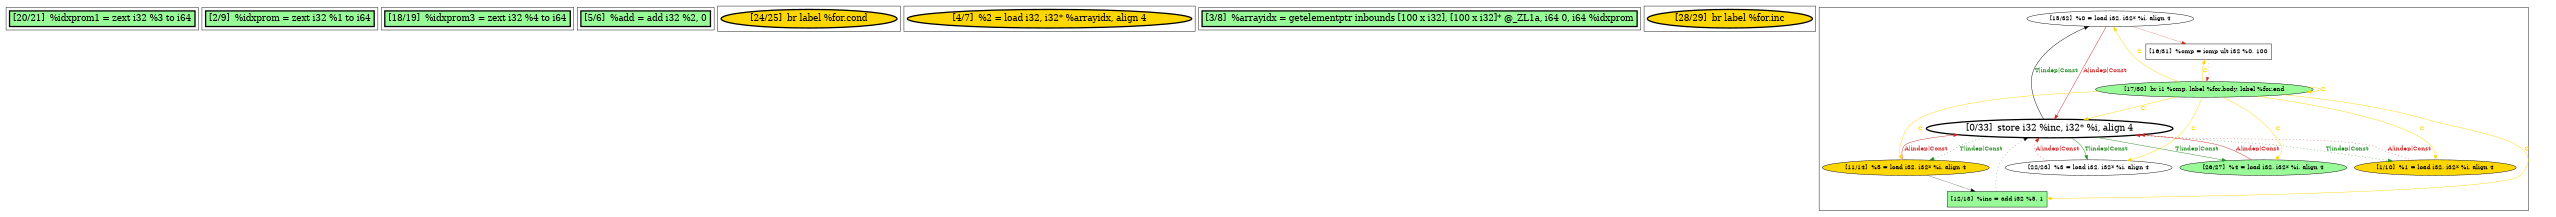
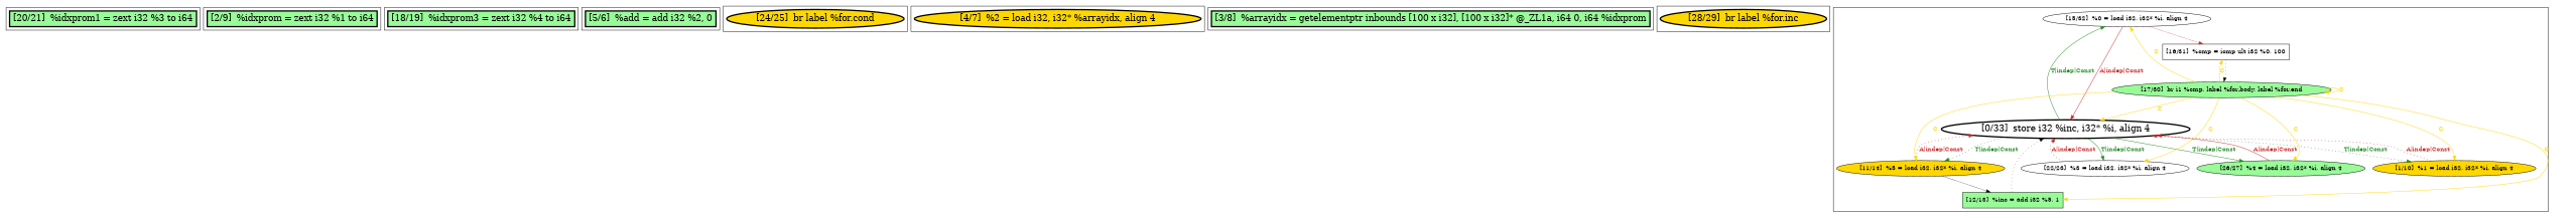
  digraph {
    node [fillcolor=palegreen fontsize=20 penwidth=3.0 shape=ellipse style=filled]
    edge [color=gold fontcolor=gold penwidth=1.0 style=solid]
    n1 [label="[20/21]  %idxprom1 = zext i32 %3 to i64" shape=rectangle]
    n2 [label="[2/9]  %idxprom = zext i32 %1 to i64" shape=rectangle]
    n3 [label="[18/19]  %idxprom3 = zext i32 %4 to i64" shape=rectangle]
    n4 [label="[5/6]  %add = add i32 %2, 0" shape=rectangle]
    n5 [fillcolor=gold label="[24/25]  br label %for.cond"]
    n6 [fillcolor=gold label="[4/7]  %2 = load i32, i32* %arrayidx, align 4"]
    n7 [label="[3/8]  %arrayidx = getelementptr inbounds [100 x i32], [100 x i32]* @_ZL1a, i64 0, i64 %idxprom" shape=rectangle]
    n8 [fillcolor=gold label="[28/29]  br label %for.inc"]
    n9 [fillcolor=white label="[15/32]  %0 = load i32, i32* %i, align 4" fontsize="" penwidth=""]
    n10 [fillcolor=white label="[0/33]  store i32 %inc, i32* %i, align 4"]
    n11 [fillcolor=white label="[16/31]  %cmp = icmp ult i32 %0, 100" shape=rectangle fontsize="" penwidth=""]
    n12 [fillcolor=gold label="[1/10]  %1 = load i32, i32* %i, align 4" fontsize="" penwidth=""]
    n13 [fillcolor=gold label="[11/14]  %5 = load i32, i32* %i, align 4" fontsize="" penwidth=""]
    n14 [label="[12/13]  %inc = add i32 %5, 1" shape=rectangle fontsize="" penwidth=""]
    n15 [fillcolor=white label="[22/23]  %3 = load i32, i32* %i, align 4" fontsize="" penwidth=""]
    n16 [label="[17/30]  br i1 %cmp, label %for.body, label %for.end" fontsize="" penwidth=""]
    n17 [label="[26/27]  %4 = load i32, i32* %i, align 4" fontsize="" penwidth=""]
    subgraph cluster_1 {
      n1
    }
    subgraph cluster_2 {
      n2
    }
    subgraph cluster_3 {
      n3
    }
    subgraph cluster_4 {
      n4
    }
    subgraph cluster_5 {
      n5
    }
    subgraph cluster_6 {
      n6
    }
    subgraph cluster_7 {
      n7
    }
    subgraph cluster_8 {
      n8
    }
    subgraph cluster_9 {
      n9
      n10
      n11
      n12
      n13
      n14
      n15
      n16
      n17
    }
    n9 -> n10 [color=firebrick3 fontcolor=firebrick3 label="A|indep|Const" style=bold]
    n9 -> n11 [color=firebrick3 fontcolor=black penwidth=0.5 style=bold]
-   n10 -> n9 [color=black fontcolor=forestgreen label="T|indep|Const" style=bold]
+   n10 -> n9 [color=forestgreen fontcolor=forestgreen label="T|indep|Const" style=bold]
    n10 -> n12 [color=forestgreen fontcolor=forestgreen label="T|indep|Const" style=dotted]
    n10 -> n13 [color=forestgreen fontcolor=forestgreen label="T|indep|Const" style=dotted]
    n10 -> n15 [color=forestgreen fontcolor=forestgreen label="T|indep|Const"]
    n10 -> n17 [color=forestgreen fontcolor=forestgreen label="T|indep|Const"]
-   n11 -> n16 [color=firebrick3 fontcolor=black penwidth=0.5 style=dotted]
+   n11 -> n16 [color=black fontcolor=black penwidth=0.5 style=dotted]
    n12 -> n10 [color=firebrick3 fontcolor=firebrick3 label="A|indep|Const" style=dotted]
-   n13 -> n10 [color=firebrick3 fontcolor=firebrick3 label="A|indep|Const" style=bold]
+   n13 -> n10 [color=firebrick3 fontcolor=firebrick3 label="A|indep|Const" style=dotted]
    n13 -> n14 [color=black fontcolor=black penwidth=0.5]
    n14 -> n10 [color=black fontcolor=black penwidth=0.5 style=dotted]
    n15 -> n10 [color=firebrick3 fontcolor=firebrick3 label="A|indep|Const" style=dotted]
    n16 -> n9 [label=C]
    n16 -> n10 [label=C]
    n16 -> n11 [label=C]
    n16 -> n12 [label=C]
    n16 -> n13 [label=C]
    n16 -> n14 [label=C]
    n16 -> n15 [label=C]
    n16 -> n16 [label=C]
    n16 -> n17 [label=C]
    n17 -> n10 [color=firebrick3 fontcolor=firebrick3 label="A|indep|Const" style=bold]
  }
